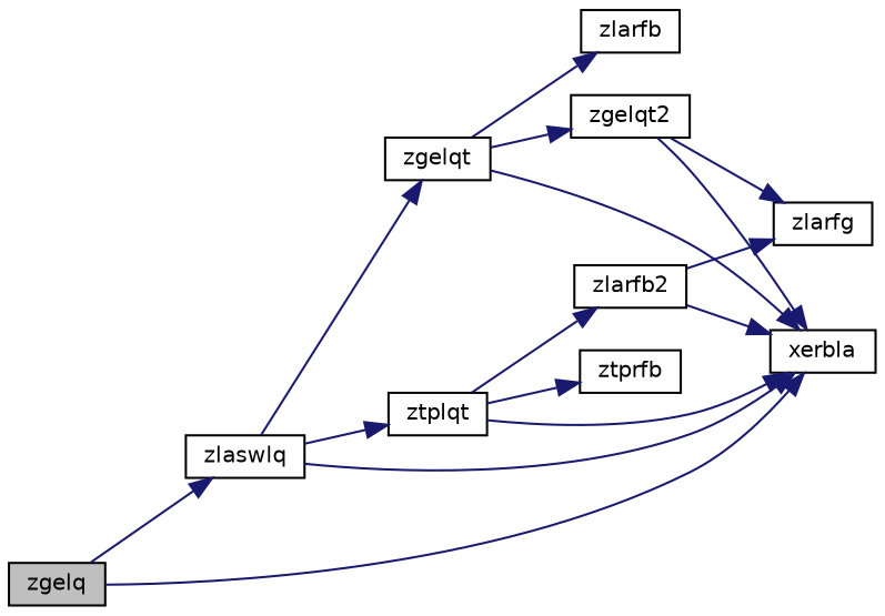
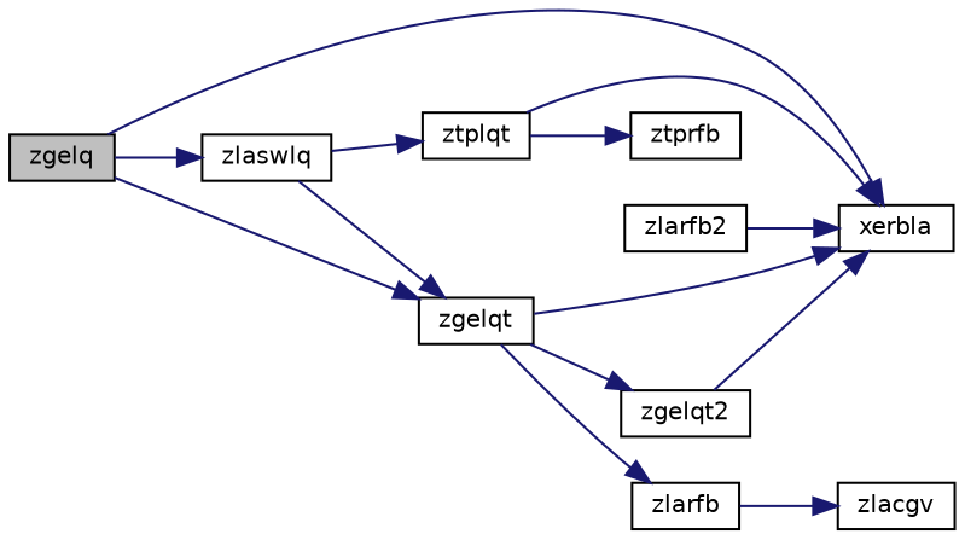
  digraph {
    rankdir=LR
    node [color=black fillcolor=white fontname=Helvetica fontsize=10 shape=record style=filled]
    edge [color=midnightblue fontname=Helvetica fontsize=10 labelfontname=Helvetica labelfontsize=10 style=solid]
    n1 [fillcolor=grey75 fontcolor=black height=0.2 label=zgelq width=0.4]
    n2 [height=0.2 label=xerbla width=0.4]
    n3 [height=0.2 label=zgelqt width=0.4]
    n4 [height=0.2 label=zlaswlq width=0.4]
    n5 [height=0.2 label=zgelqt2 width=0.4]
    n6 [height=0.2 label=zlarfb width=0.4]
    n7 [height=0.2 label=ztplqt width=0.4]
-   n8 [height=0.2 label=zlarfg width=0.4]
+   n9 [height=0.2 label=zlacgv width=0.4]
    n10 [height=0.2 label=zlarfb2 width=0.4]
    n11 [height=0.2 label=ztprfb width=0.4]
    n1 -> n2
+   n1 -> n3
    n1 -> n4
    n3 -> n2
    n3 -> n5
    n3 -> n6
-   n4 -> n2
    n4 -> n3
    n4 -> n7
    n5 -> n2
-   n5 -> n8
+   n6 -> n9
    n7 -> n2
-   n7 -> n10
    n7 -> n11
    n10 -> n2
-   n10 -> n8
  }
